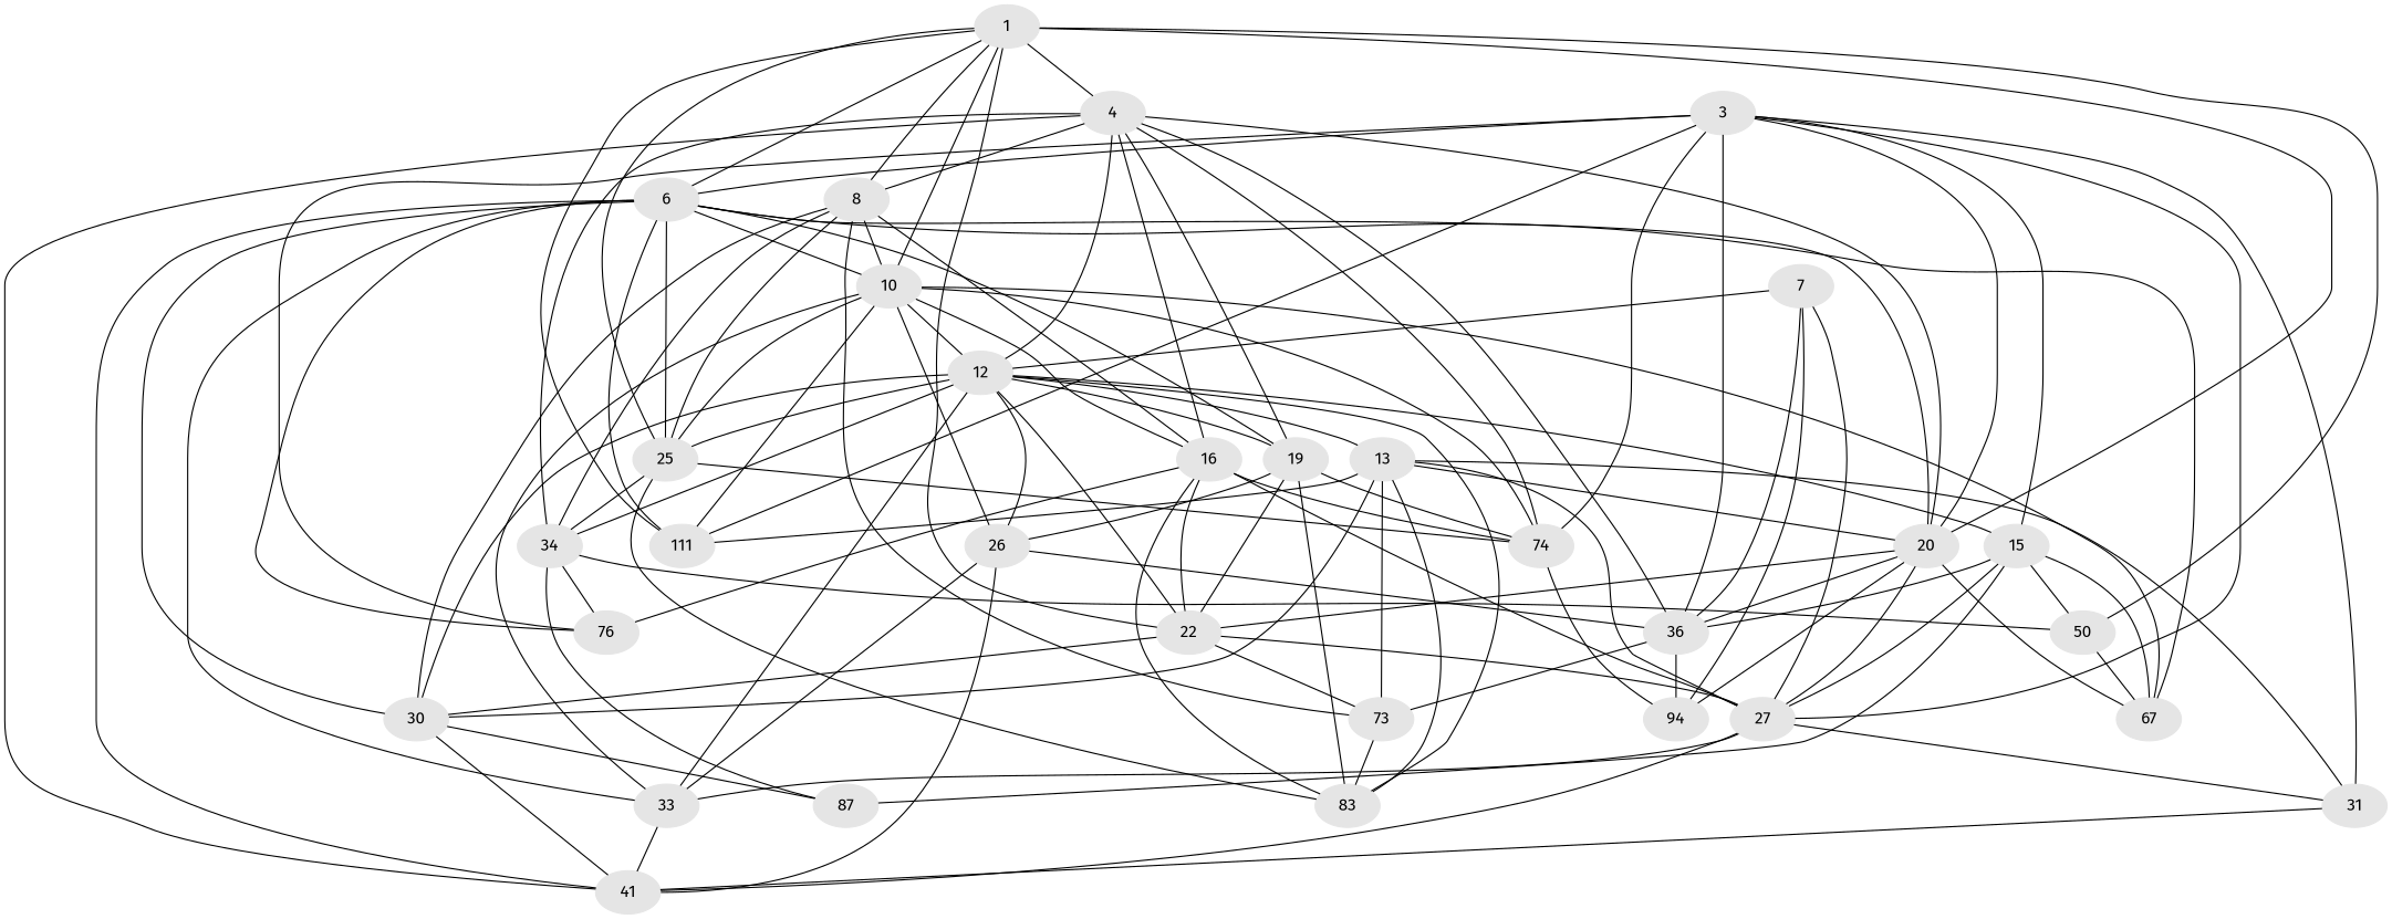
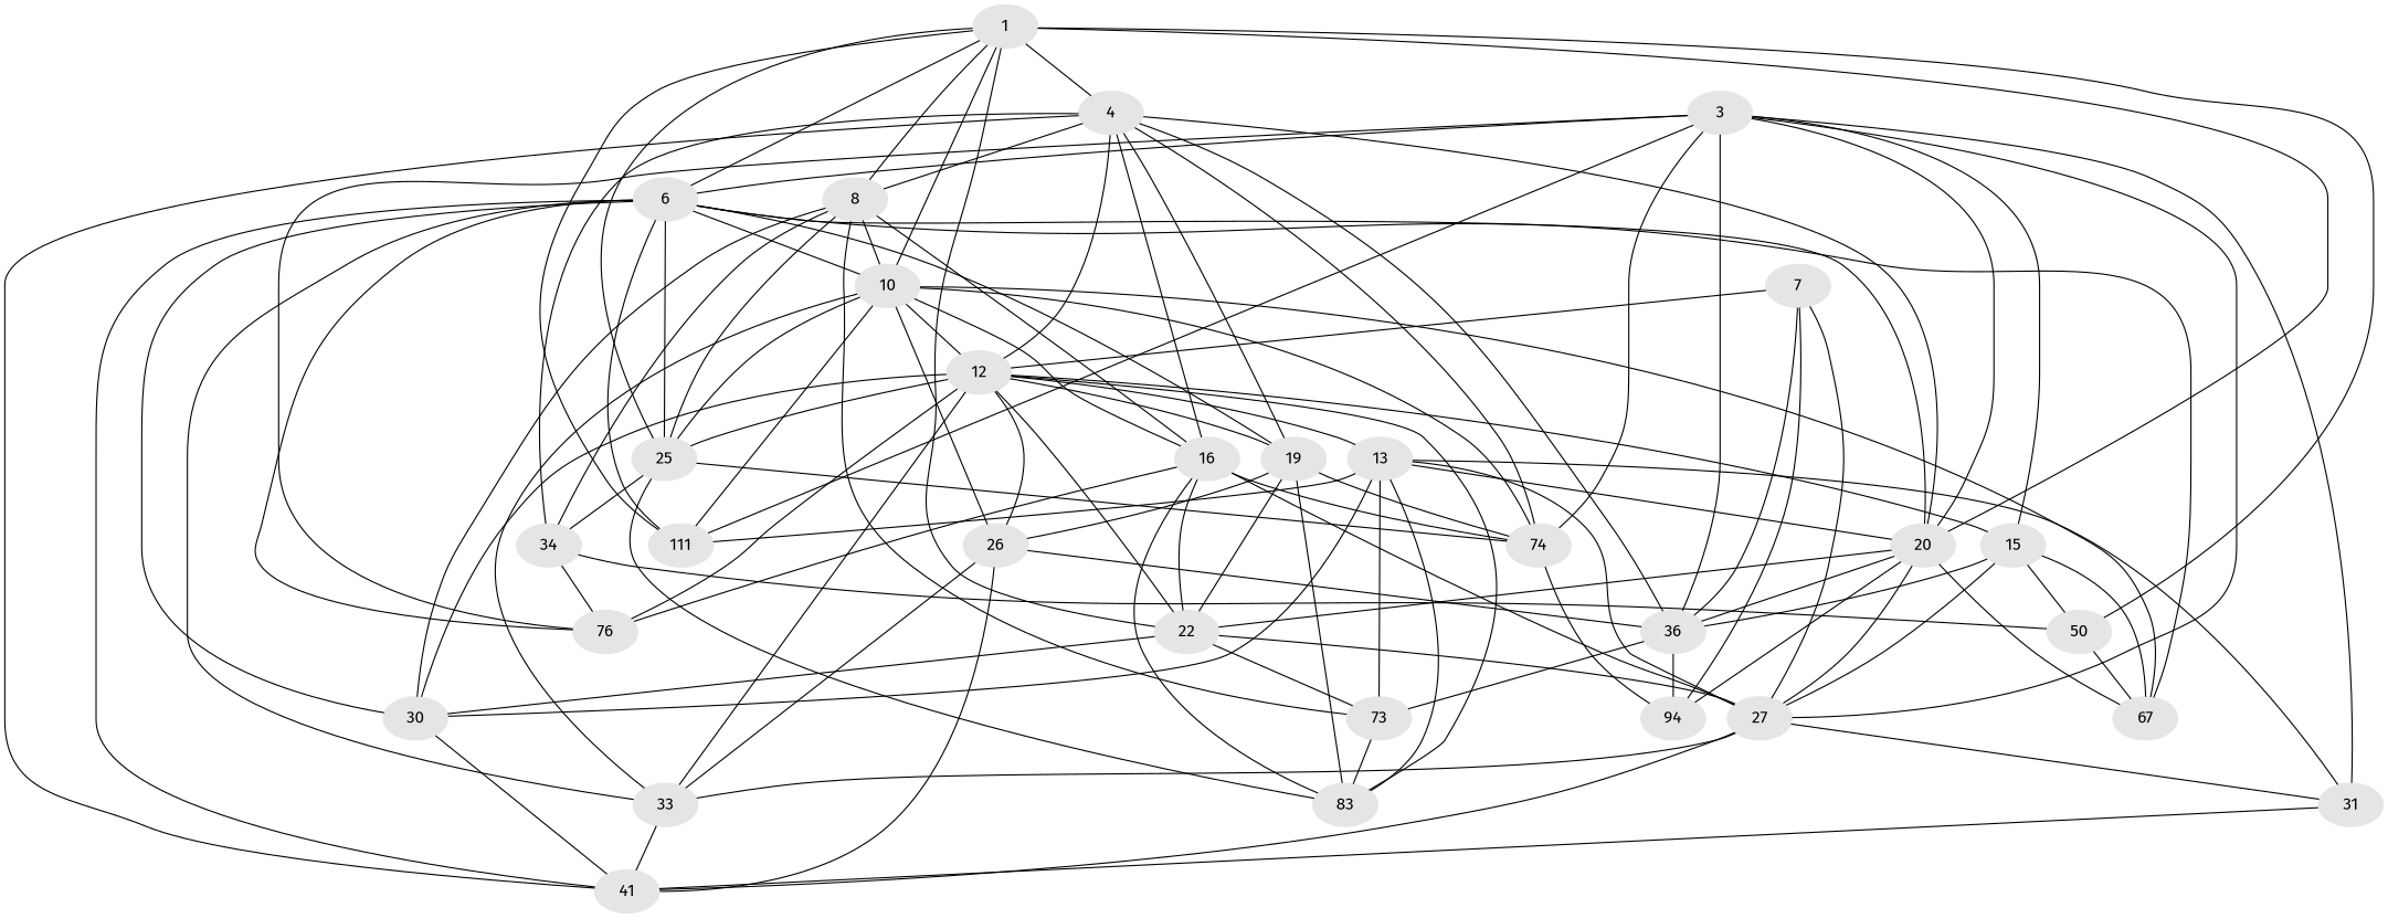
  graph {
    fontname="Fira Sans"
    node [color=gray90 fontname="Fira Sans" style=filled]
    edge [fontname="Fira Sans"]
    1 [super="+92+2"]
    4 [super="+28+32+70"]
    6 [super="+107+9+44+40"]
    8 [super="+85+18"]
    10 [super="+17+79+43"]
    20 [super="+47+29"]
    22 [super="+23+61+48"]
    25 [super="+49+42+84"]
    50
    111 [super="+112"]
    36 [super="+46+37"]
    74 [super="+105+110"]
    12 [super="+39+14+96"]
    16 [super="+53+86+93"]
    19 [super="+52"]
    34 [super="+45"]
    41 [super="+56+77"]
    76 [super="+101"]
    67 [super="+81"]
    30 [super="+104+89"]
    33 [super="+75"]
    73 [super="+102+78"]
    26 [super="+106"]
    27 [super="+63+98+71"]
    94
    83 [super="+88"]
    3 [super="+64+108+66+62"]
    15 [super="+100+91"]
    31 [super="+54"]
-   87
    13 [super="+21+60"]
    7
    1 -- 4 [weight=2]
    1 -- 6
    1 -- 8
    1 -- 10
    1 -- 20
    1 -- 22
    1 -- 25
    1 -- 50
    1 -- 111
    4 -- 8 [weight=2]
    4 -- 20
    4 -- 36
    4 -- 74
    4 -- 12
    4 -- 16
    4 -- 19 [weight=2]
    4 -- 34
    4 -- 41 [weight=2]
    6 -- 10 [weight=2]
    6 -- 20
    6 -- 25
    6 -- 111 [weight=2]
    6 -- 19
    6 -- 41
    6 -- 76 [weight=2]
    6 -- 67
    6 -- 30
    6 -- 33
    8 -- 10
    8 -- 25
    8 -- 16
    8 -- 34
    8 -- 30 [weight=2]
    8 -- 73
    10 -- 25
    10 -- 111
    10 -- 74
    10 -- 12
    10 -- 16
    10 -- 67
    10 -- 33
    10 -- 26
    20 -- 22 [weight=2]
    20 -- 36
    20 -- 67
    20 -- 27
    20 -- 94
    22 -- 30
    22 -- 73
    22 -- 27
    25 -- 74
    25 -- 34
    25 -- 83
    50 -- 67
    36 -- 73 [weight=2]
    36 -- 94
    74 -- 94
    12 -- 22 [weight=2]
    12 -- 25 [weight=3]
    12 -- 19
-   12 -- 34
+   12 -- 76
    12 -- 30
    12 -- 33
    12 -- 26
    12 -- 83
    12 -- 15
    12 -- 13
    16 -- 22
    16 -- 74 [weight=2]
    16 -- 76
    16 -- 27 [weight=2]
    16 -- 83
    19 -- 22
    19 -- 74
    19 -- 26
    19 -- 83
    34 -- 50
    34 -- 76
-   34 -- 87
    30 -- 41
-   30 -- 87
    33 -- 41
    73 -- 83
    26 -- 36
    26 -- 41
    26 -- 33
    27 -- 41
    27 -- 33
    27 -- 31
    3 -- 6 [weight=2]
    3 -- 20
    3 -- 111
    3 -- 36 [weight=2]
    3 -- 74
    3 -- 76
    3 -- 27
    3 -- 15
    3 -- 31 [weight=3]
    15 -- 50
    15 -- 36
    15 -- 67
    15 -- 27
-   15 -- 87 [weight=2]
    31 -- 41
    13 -- 20
    13 -- 111
    13 -- 30
    13 -- 73 [weight=3]
    13 -- 27
    13 -- 83
    13 -- 31
    7 -- 36
    7 -- 12
    7 -- 27
    7 -- 94
  }
